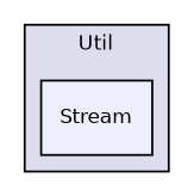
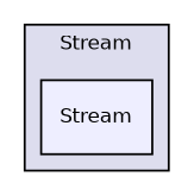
  digraph {
    compound=true
    n1 [fillcolor="#eeeeff" fontname=Helvetica fontsize=10 label=Stream pencolor=black shape=box style=filled]
    subgraph cluster_1 {
      bgcolor="#ddddee"
      fontname=Helvetica
      fontsize=10
-     label=Util
+     label=Stream
      pencolor=black
      n1
    }
  }
